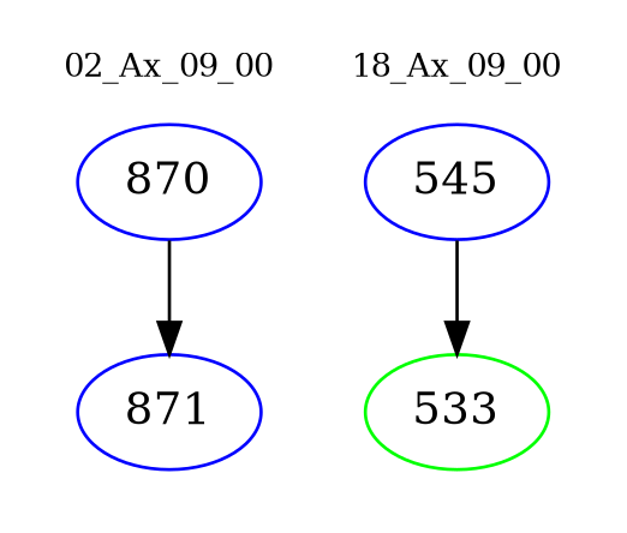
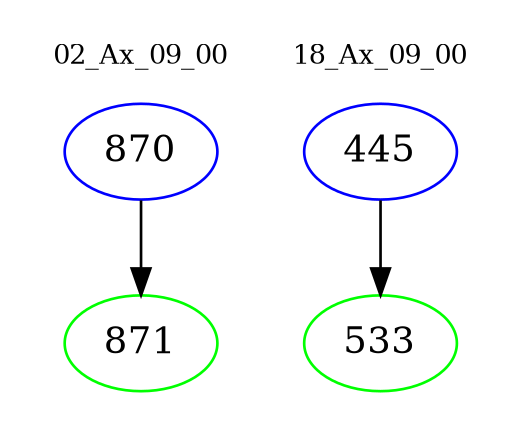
  digraph {
    node [color=blue]
    edge [color=black]
    n1 [label=870]
-   n2 [label=871]
-   n3 [label=545]
+   n2 [color=green label=871]
+   n3 [label=445]
    n4 [color=green label=533]
    subgraph cluster_1 {
      color=white
      fontsize=10
      label="02_Ax_09_00"
      n1
      n2
    }
    subgraph cluster_2 {
      color=white
      fontsize=10
      label="18_Ax_09_00"
      n3
      n4
    }
    n1 -> n2
    n3 -> n4
  }
